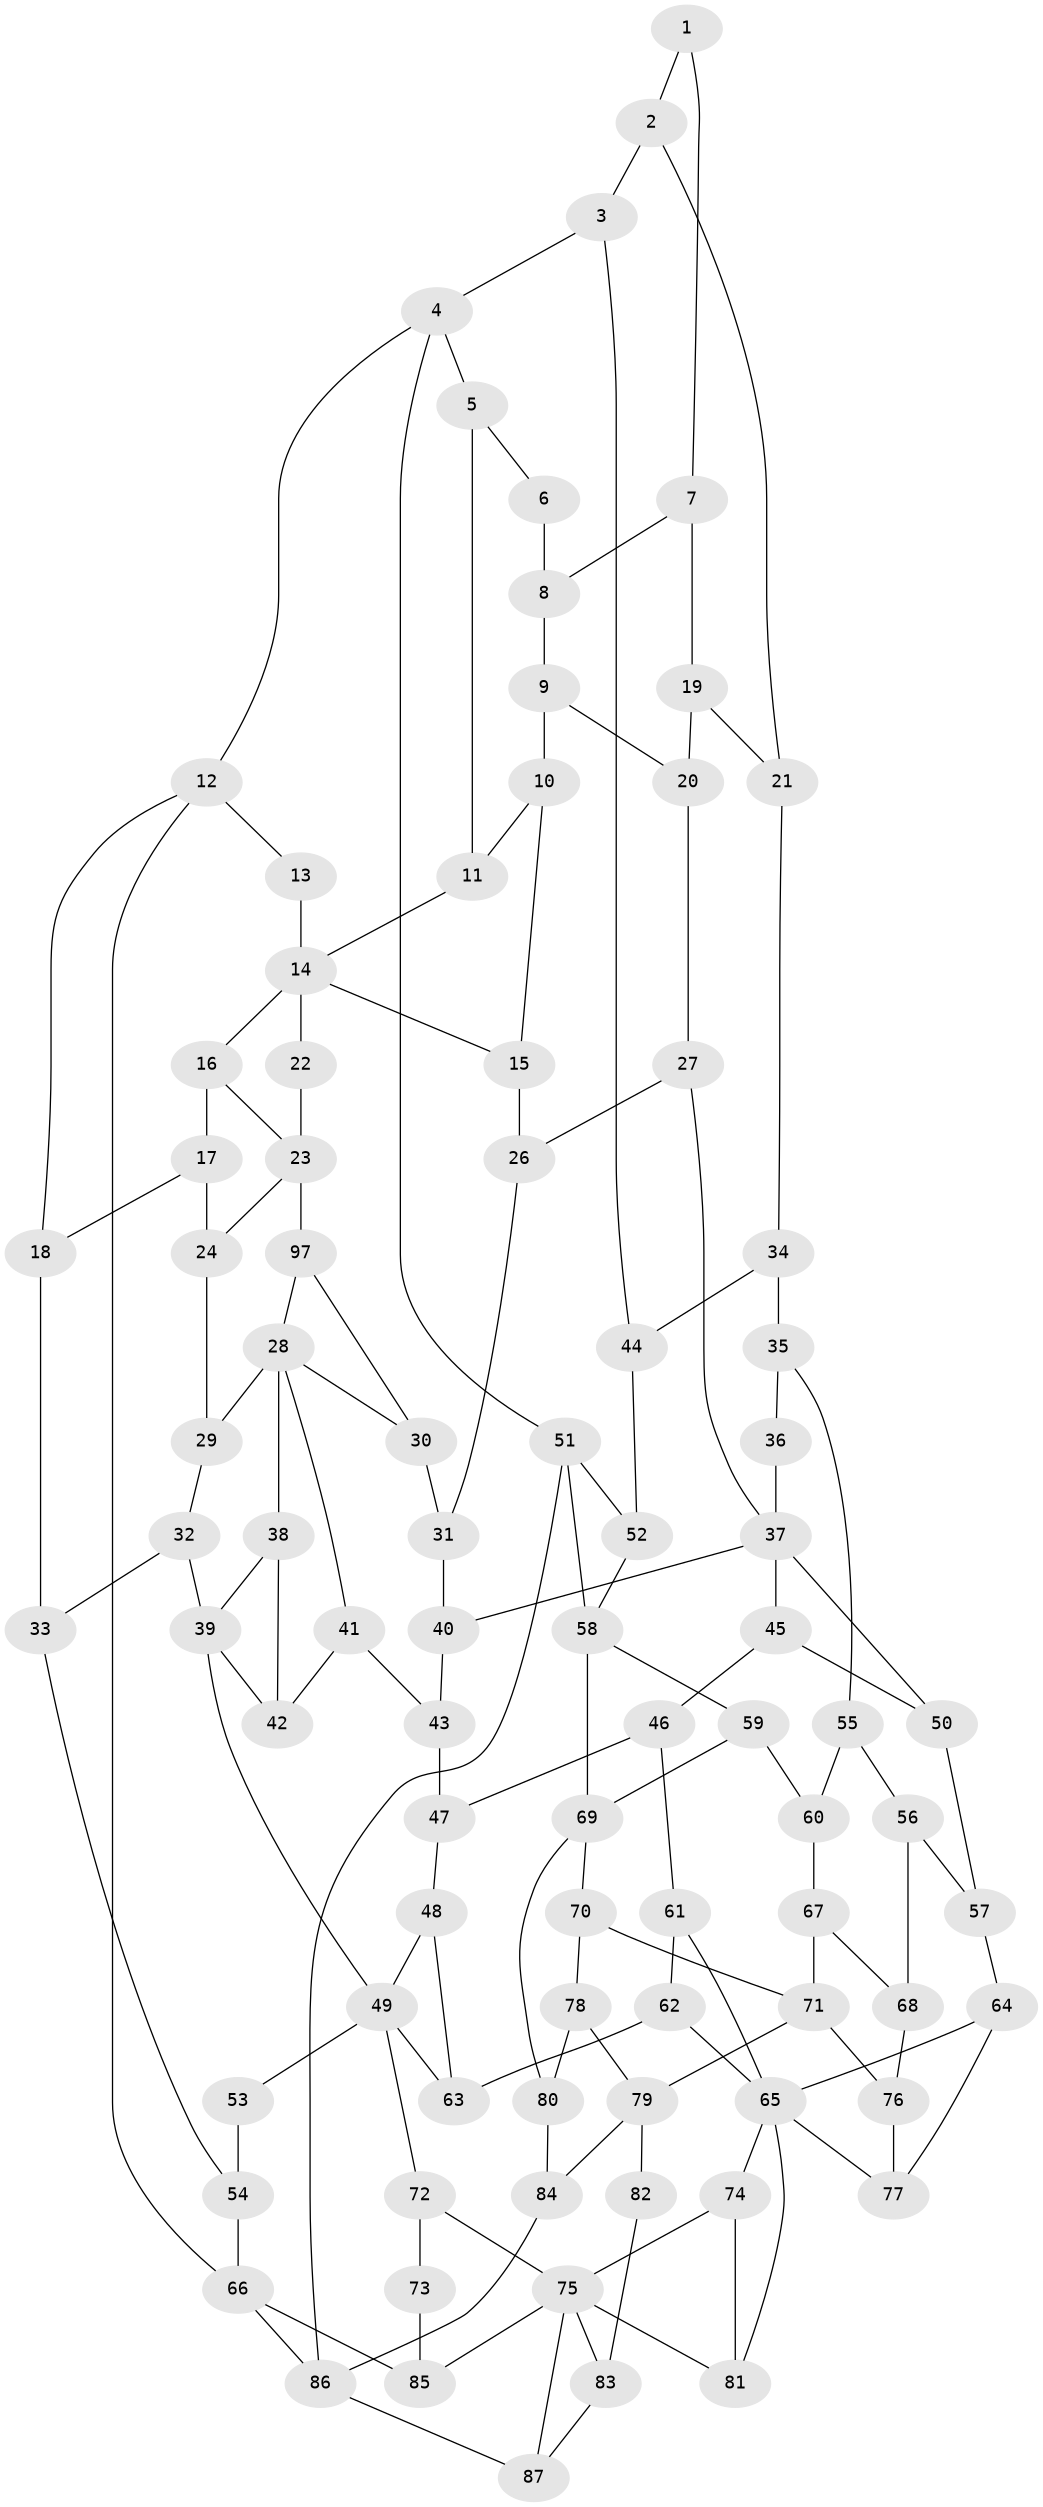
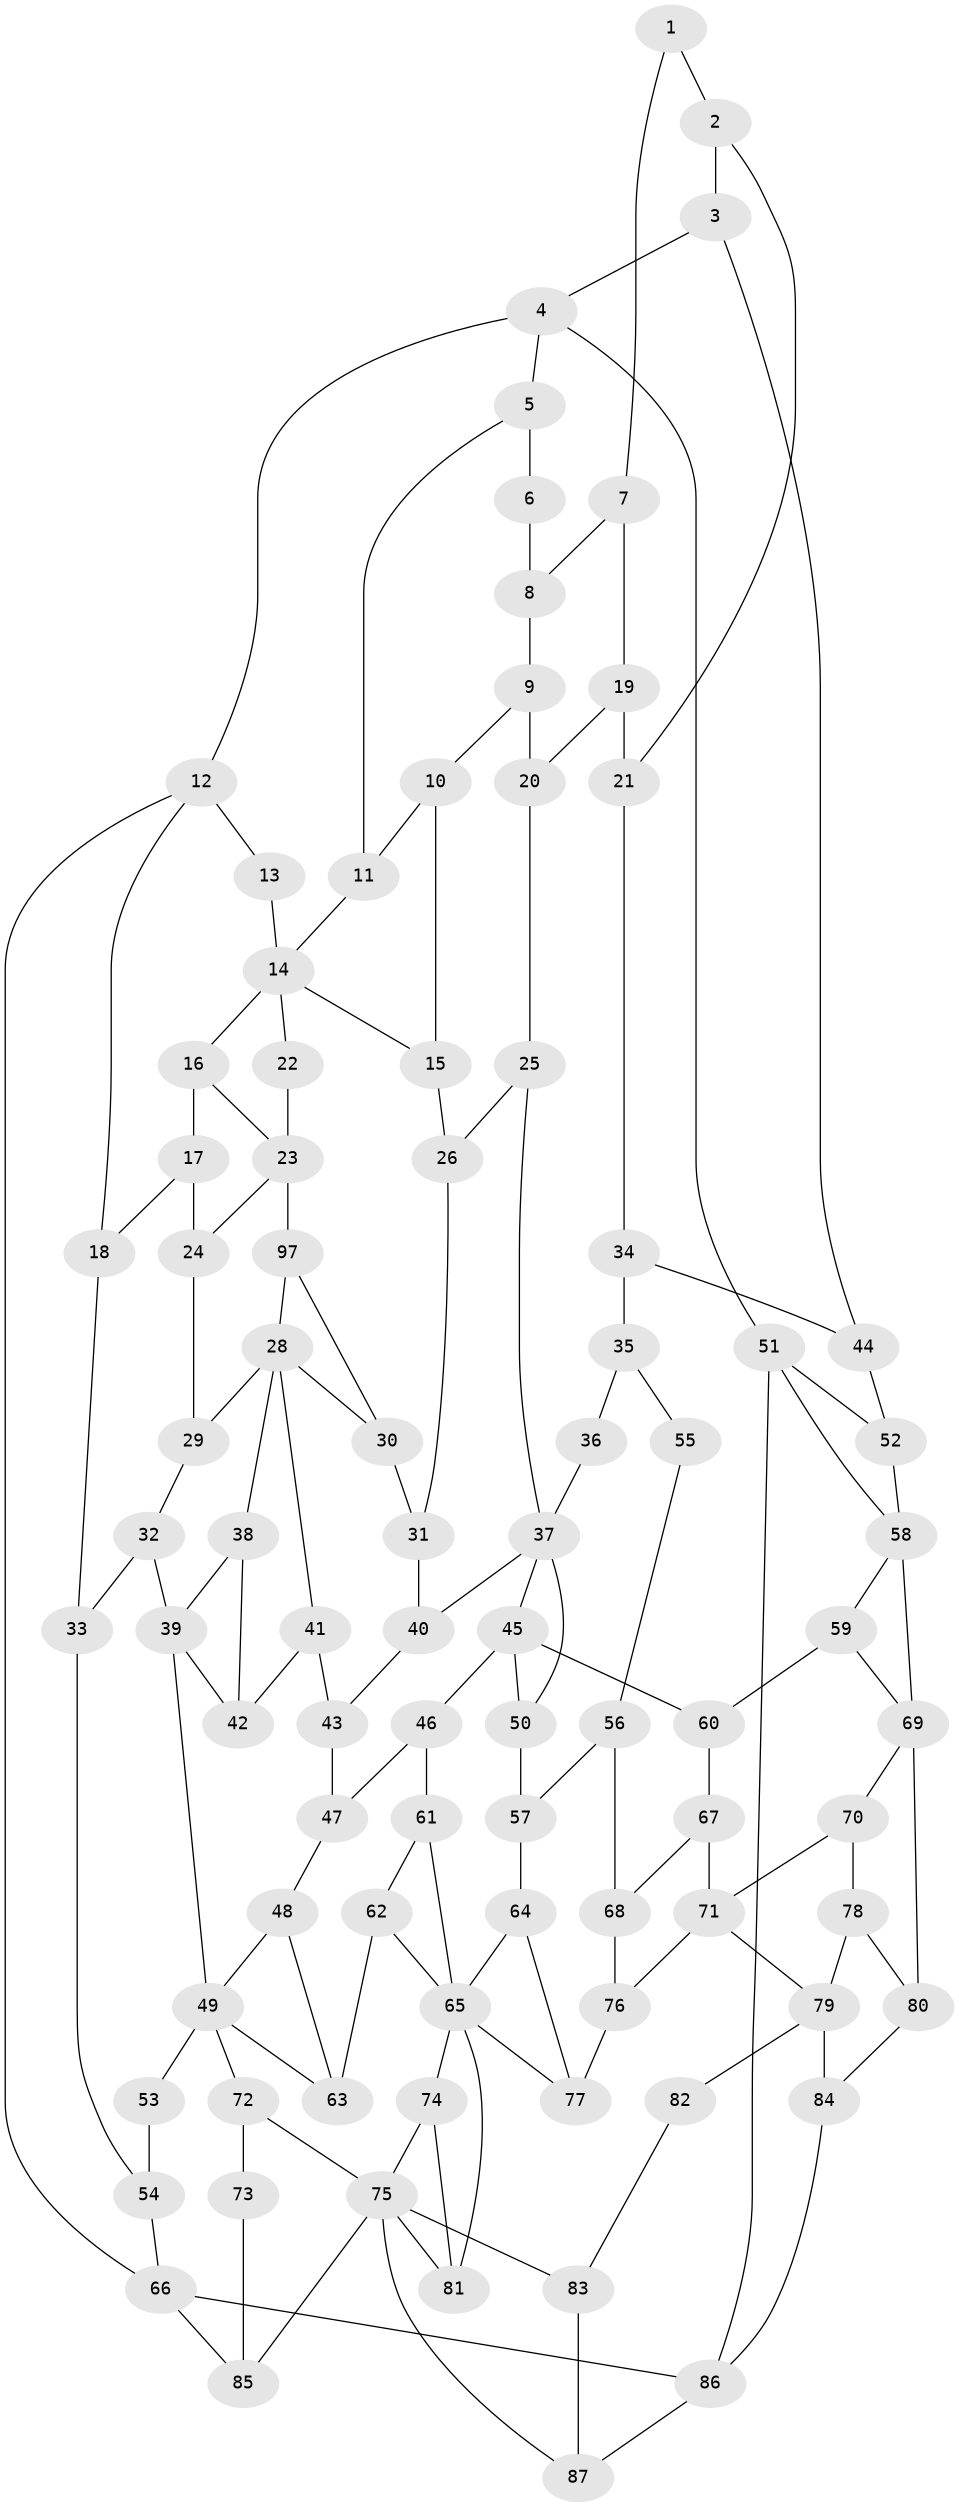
  graph {
    fontname="DejaVu Sans Mono"
    node [color=gray90 fontname="DejaVu Sans Mono" style=filled]
    edge [fontname="DejaVu Sans Mono" weight=1.0]
    1
    2
    7
    3
    21
    8
    19
    4
    44
    34
    5
    12
    51
    52
    6
    11
    13
    18
    66
    58
    86
    14
    9
    20
    10
    15
-   25 [label=27]
+   25
    26
    16
    22
    33
    85
    17
    23
    31
    24
    n37 [label=97]
    29
    54
    37
    35
    28
    30
    32
    40
    45
    50
    38
    41
    39
    42
    43
    49
    36
    55
    56
    60
    46
    57
    63
    53
    72
    47
    48
    61
    62
    65
    73
    75
    64
    59
    69
    87
    68
    67
    76
    77
    70
    80
    71
    74
    81
    79
    78
    84
    82
    83
    1 -- 2
    1 -- 7
    2 -- 3
    2 -- 21
    7 -- 8
    7 -- 19
    3 -- 4
    3 -- 44
    21 -- 34
    8 -- 9
    19 -- 21
    19 -- 20
    4 -- 5
    4 -- 12
    4 -- 51
    44 -- 52
    34 -- 44
    34 -- 35
    5 -- 6
    5 -- 11
    12 -- 13
    12 -- 18
    12 -- 66
    51 -- 52
    51 -- 58
    51 -- 86
    52 -- 58
    6 -- 8
    11 -- 14
    13 -- 14 [weight=2.0]
    18 -- 33
    66 -- 86
    66 -- 85
    58 -- 59
    58 -- 69 [weight=3.0]
    86 -- 87
    14 -- 15
    14 -- 16
    14 -- 22
    9 -- 20
    9 -- 10
    20 -- 25
    10 -- 11
    10 -- 15
    15 -- 26
    25 -- 26
    25 -- 37
    26 -- 31
    16 -- 17
    16 -- 23
    22 -- 23 [weight=2.0]
    33 -- 54
    17 -- 18
    17 -- 24
    23 -- 24
    23 -- n37 [weight=2.0]
    31 -- 40
    24 -- 29
    n37 -- 28
    n37 -- 30
    29 -- 32
    54 -- 66
    37 -- 40
    37 -- 45
    37 -- 50
    35 -- 36
    35 -- 55
    28 -- 29 [weight=2.0]
    28 -- 30
    28 -- 38
    28 -- 41
    30 -- 31
    32 -- 33
    32 -- 39
    40 -- 43
    45 -- 50
    45 -- 46
    50 -- 57
    38 -- 39
    38 -- 42
    41 -- 42
    41 -- 43
    39 -- 42
    39 -- 49 [weight=2.0]
    43 -- 47
    49 -- 63
    49 -- 53
    49 -- 72
    36 -- 37 [weight=2.0]
    55 -- 56
-   55 -- 60
+   45 -- 60
    56 -- 57
    56 -- 68
    60 -- 67
    46 -- 47
    46 -- 61
    57 -- 64
    53 -- 54
    72 -- 73
    72 -- 75
    47 -- 48
    48 -- 49
    48 -- 63
    61 -- 62
    61 -- 65
    62 -- 63
    62 -- 65
    65 -- 77
    65 -- 74
    65 -- 81
    73 -- 85
    75 -- 85
    75 -- 87
    75 -- 81
    75 -- 83
    64 -- 65
    64 -- 77
    59 -- 60
    59 -- 69
    69 -- 70
    69 -- 80
    68 -- 76
    67 -- 68
    67 -- 71
    76 -- 77
    70 -- 71
    70 -- 78
    80 -- 84
    71 -- 76
    71 -- 79 [weight=2.0]
    74 -- 75
    74 -- 81
    79 -- 84
    79 -- 82 [weight=2.0]
    78 -- 80
    78 -- 79
    84 -- 86
    82 -- 83
    83 -- 87
  }
